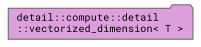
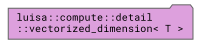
  digraph {
    rankdir=LR
    fontname="Roboto Mono"
-   n1 [color=grey40 fillcolor=plum fontname="Roboto Mono" fontsize=10 height=0.2 label="detail::compute::detail\l::vectorized_dimension\< T \>" shape=folder style=filled width=0.4]
+   n1 [color=grey40 fillcolor=plum fontname="Roboto Mono" fontsize=10 height=0.2 label="luisa::compute::detail\l::vectorized_dimension\< T \>" shape=folder style=filled width=0.4]
  }
